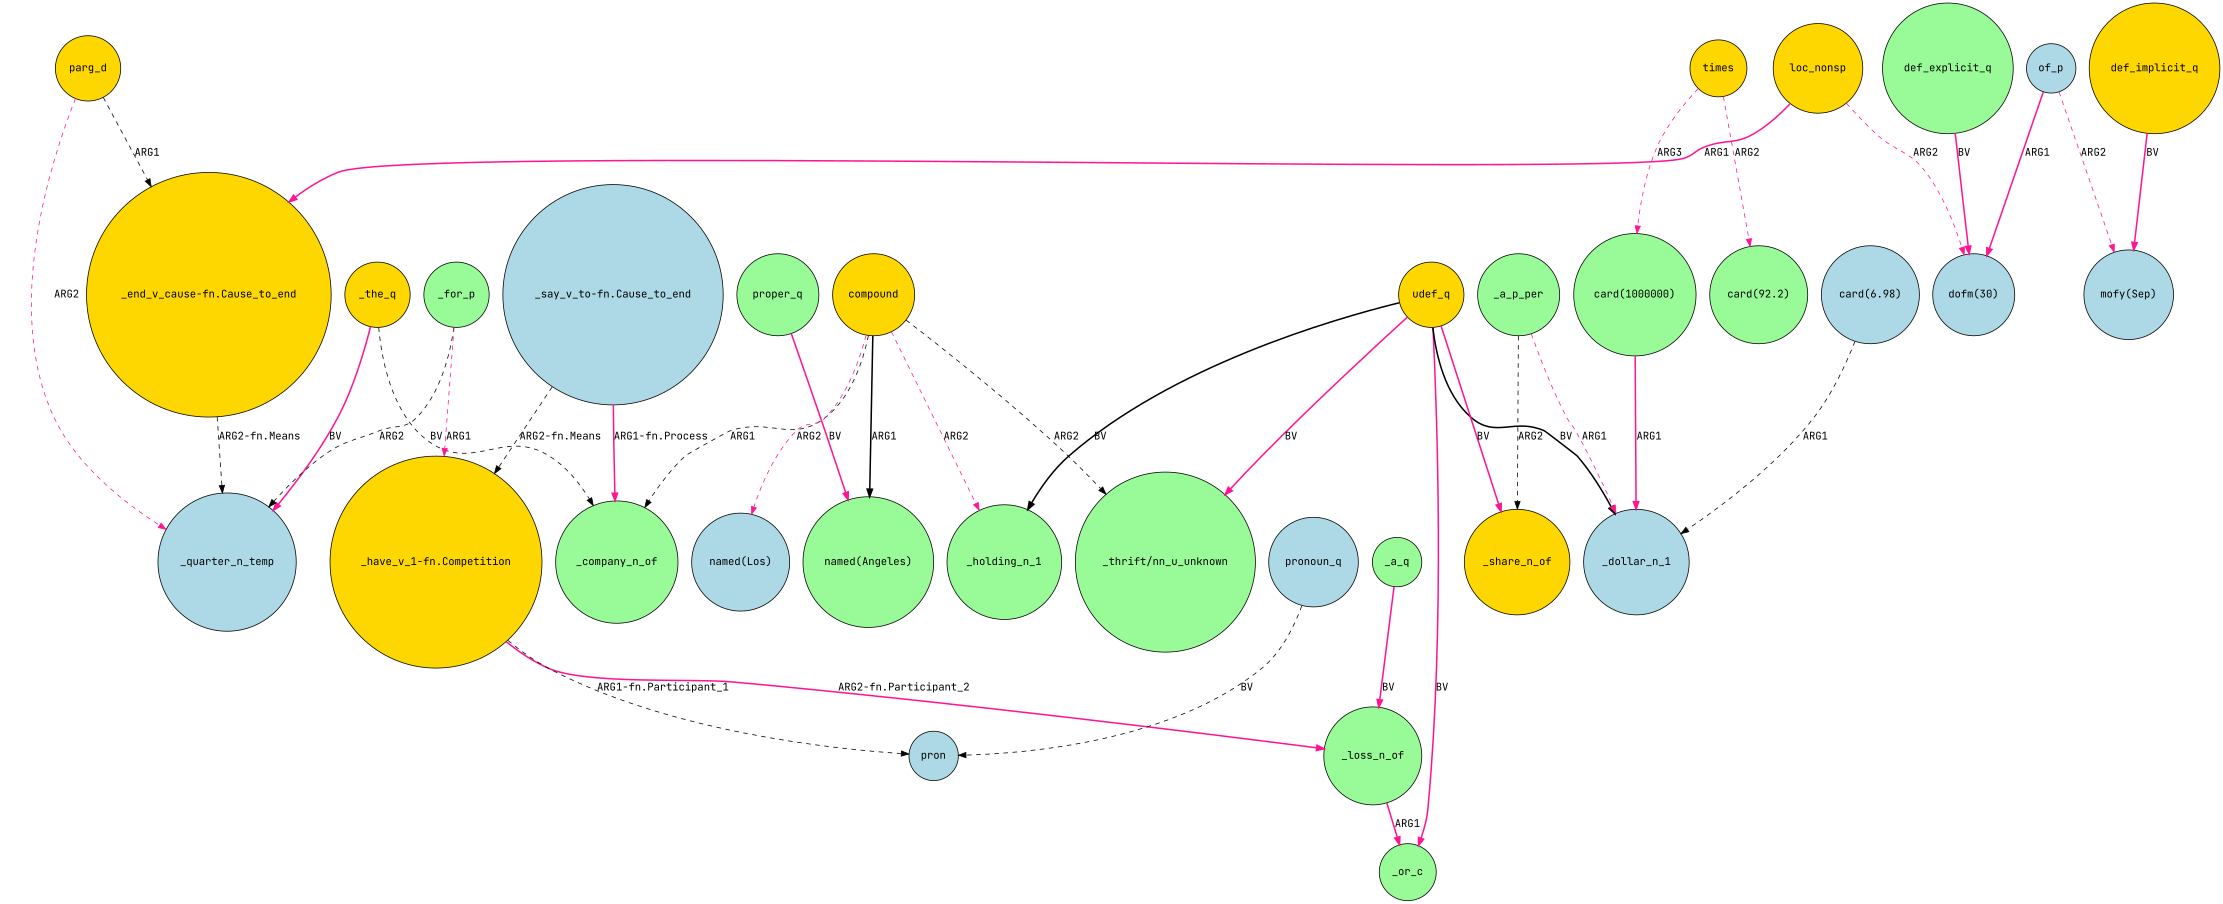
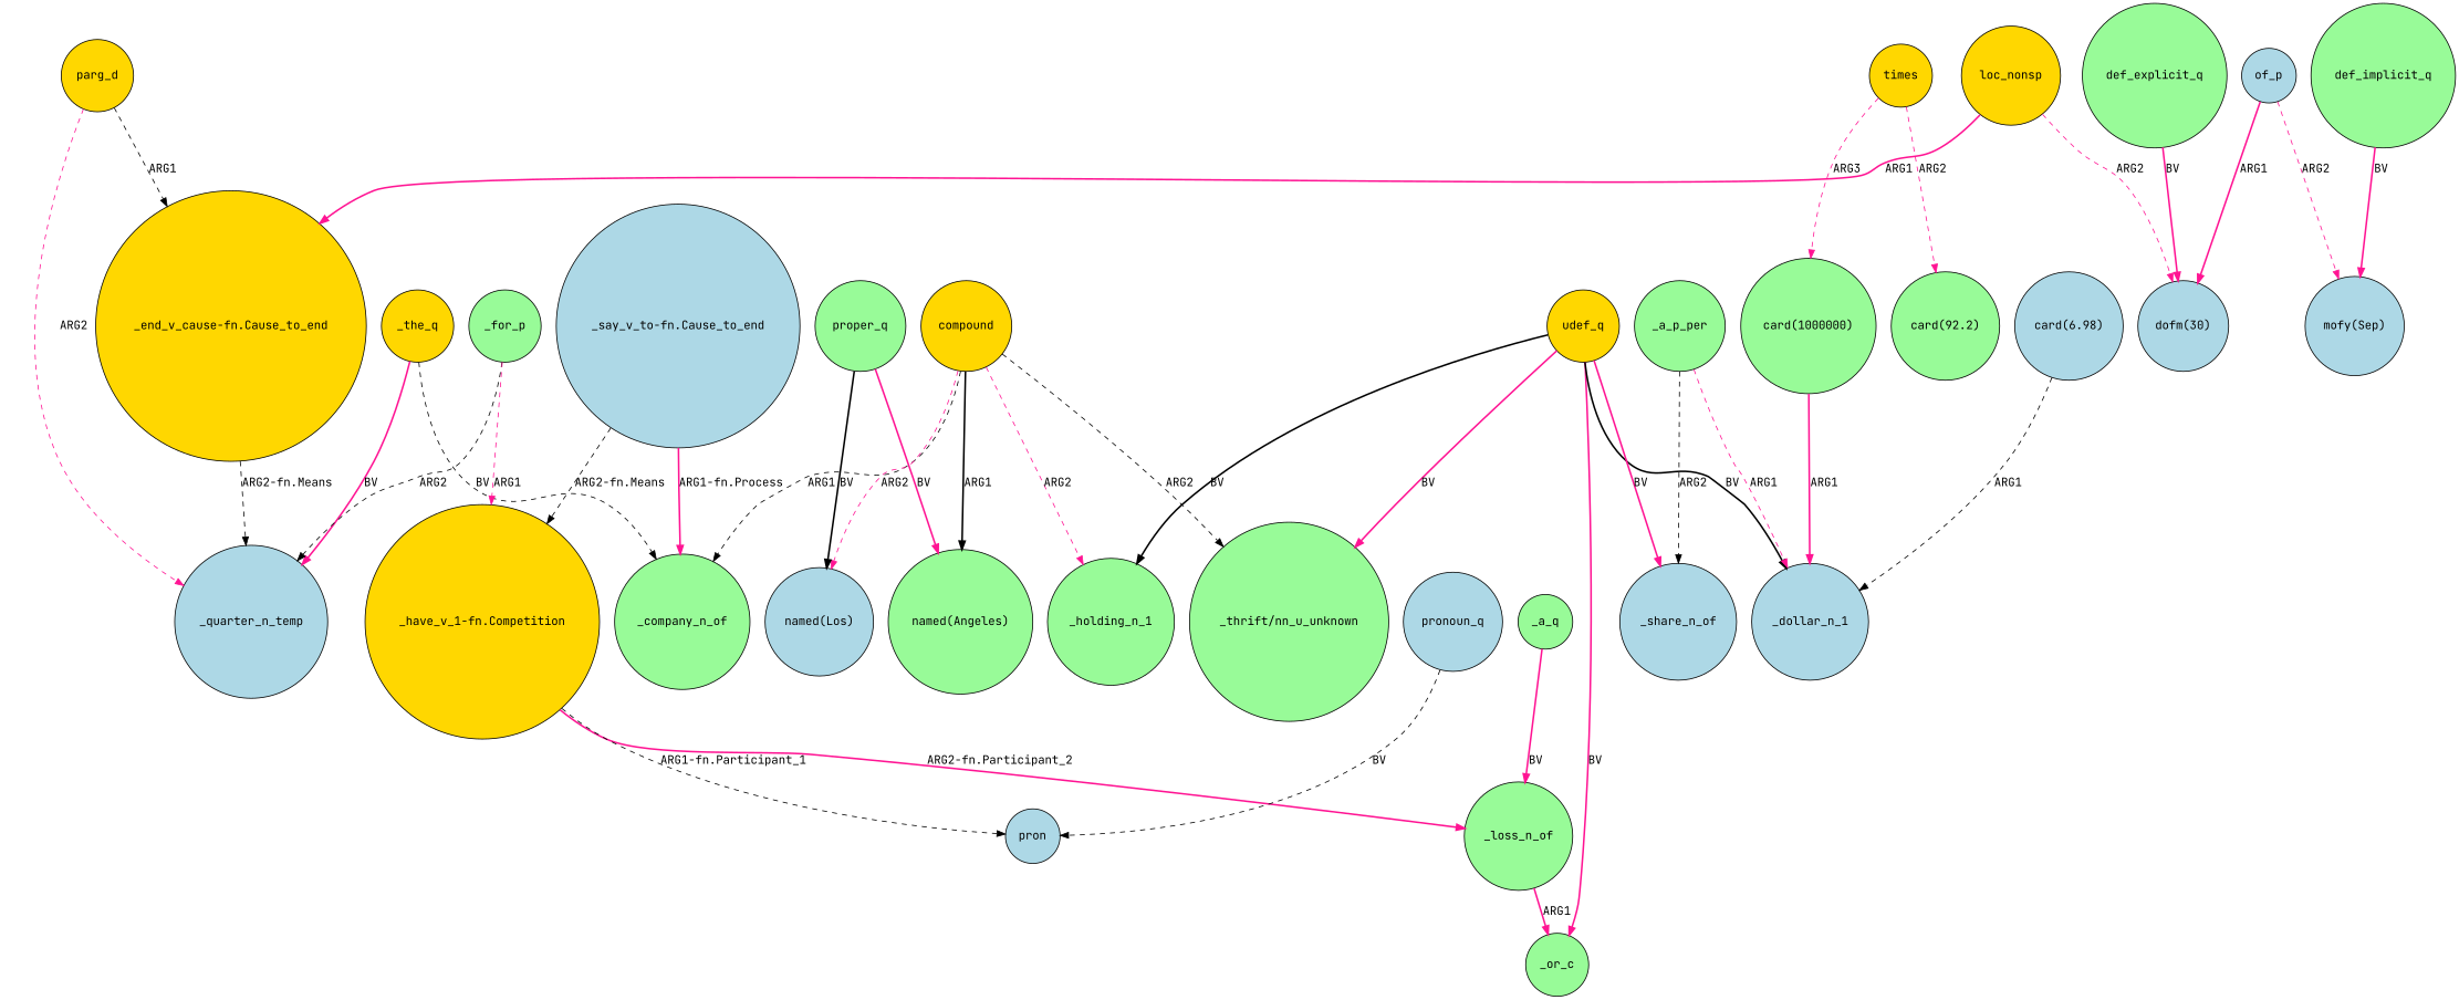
  digraph {
    fontname="JetBrains Mono"
    node [fillcolor=palegreen fontname="JetBrains Mono" shape=circle style=filled]
    edge [color=deeppink fontname="JetBrains Mono" style=dashed]
    parg_d [fillcolor=gold]
    "_end_v_cause-fn.Cause_to_end" [fillcolor=gold]
    _quarter_n_temp [fillcolor=lightblue]
    _a_q
    _loss_n_of
    _or_c
    udef_q [fillcolor=gold]
    _holding_n_1
    _dollar_n_1 [fillcolor=lightblue]
-   _share_n_of [fillcolor=gold]
+   _share_n_of [fillcolor=lightblue]
    "_thrift/nn_u_unknown"
    "_have_v_1-fn.Competition" [fillcolor=gold]
    pron [fillcolor=lightblue]
    _the_q [fillcolor=gold]
    _company_n_of
    times [fillcolor=gold]
    "card(1000000)"
    "card(92.2)"
-   def_implicit_q [fillcolor=gold]
+   def_implicit_q
    "mofy(Sep)" [fillcolor=lightblue]
    compound [fillcolor=gold]
    "named(Los)" [fillcolor=lightblue]
    "named(Angeles)"
    "dofm(30)" [fillcolor=lightblue]
    def_explicit_q
    of_p [fillcolor=lightblue]
    pronoun_q [fillcolor=lightblue]
    "card(6.98)" [fillcolor=lightblue]
    _a_p_per
    _for_p
    loc_nonsp [fillcolor=gold]
    proper_q
    "_say_v_to-fn.Cause_to_end" [fillcolor=lightblue]
    parg_d -> "_end_v_cause-fn.Cause_to_end" [color=black label=ARG1]
    parg_d -> _quarter_n_temp [label=ARG2]
    "_end_v_cause-fn.Cause_to_end" -> _quarter_n_temp [color=black label="ARG2-fn.Means"]
    _a_q -> _loss_n_of [label=BV style=bold]
    _loss_n_of -> _or_c [label=ARG1 style=bold]
    udef_q -> _or_c [label=BV style=bold]
    udef_q -> _holding_n_1 [color=black label=BV style=bold]
    udef_q -> _dollar_n_1 [color=black label=BV style=bold]
    udef_q -> _share_n_of [label=BV style=bold]
    udef_q -> "_thrift/nn_u_unknown" [label=BV style=bold]
    "_have_v_1-fn.Competition" -> _loss_n_of [label="ARG2-fn.Participant_2" style=bold]
    "_have_v_1-fn.Competition" -> pron [color=black label="ARG1-fn.Participant_1"]
    _the_q -> _quarter_n_temp [label=BV style=bold]
    _the_q -> _company_n_of [color=black label=BV]
    times -> "card(1000000)" [label=ARG3]
    times -> "card(92.2)" [label=ARG2]
    "card(1000000)" -> _dollar_n_1 [label=ARG1 style=bold]
    def_implicit_q -> "mofy(Sep)" [label=BV style=bold]
    compound -> _holding_n_1 [label=ARG2]
    compound -> "_thrift/nn_u_unknown" [color=black label=ARG2]
    compound -> _company_n_of [color=black label=ARG1]
    compound -> "named(Los)" [label=ARG2]
    compound -> "named(Angeles)" [color=black label=ARG1 style=bold]
    def_explicit_q -> "dofm(30)" [label=BV style=bold]
    of_p -> "mofy(Sep)" [label=ARG2]
    of_p -> "dofm(30)" [label=ARG1 style=bold]
    pronoun_q -> pron [color=black label=BV]
    "card(6.98)" -> _dollar_n_1 [color=black label=ARG1]
    _a_p_per -> _dollar_n_1 [label=ARG1]
    _a_p_per -> _share_n_of [color=black label=ARG2]
    _for_p -> _quarter_n_temp [color=black label=ARG2]
    _for_p -> "_have_v_1-fn.Competition" [label=ARG1]
    loc_nonsp -> "_end_v_cause-fn.Cause_to_end" [label=ARG1 style=bold]
    loc_nonsp -> "dofm(30)" [label=ARG2]
+   proper_q -> "named(Los)" [color=black label=BV style=bold]
    proper_q -> "named(Angeles)" [label=BV style=bold]
    "_say_v_to-fn.Cause_to_end" -> "_have_v_1-fn.Competition" [color=black label="ARG2-fn.Means"]
    "_say_v_to-fn.Cause_to_end" -> _company_n_of [label="ARG1-fn.Process" style=bold]
  }
